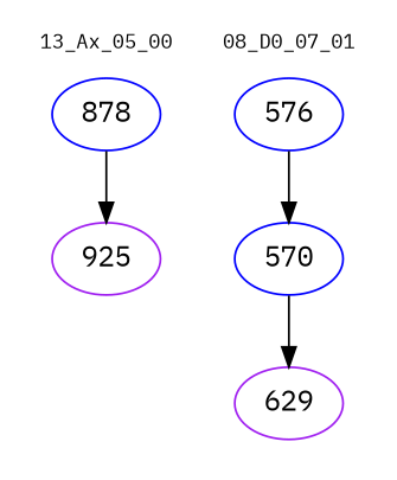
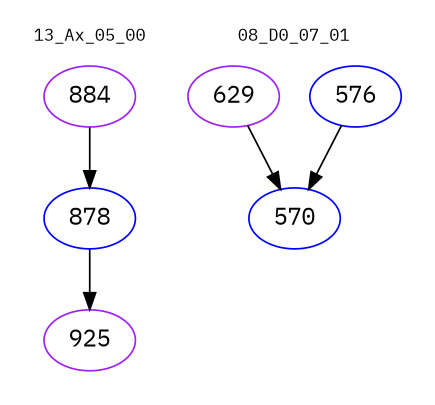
  digraph {
    fontname="IBM Plex Mono"
    node [color=purple fontname="IBM Plex Mono"]
    edge [color=black fontname="IBM Plex Mono"]
+   n1 [label=884]
    n2 [color=blue label=878]
    n3 [label=925]
    n4 [color=blue label=576]
    n5 [color=blue label=570]
    n6 [label=629]
    subgraph cluster_1 {
      color=white
      fontsize=10
      label="13_Ax_05_00"
+     n1
      n2
      n3
    }
    subgraph cluster_2 {
      color=white
      fontsize=10
      label="08_D0_07_01"
      n4
      n5
      n6
    }
+   n1 -> n2
    n2 -> n3
    n4 -> n5
-   n5 -> n6
+   n6 -> n5
  }
